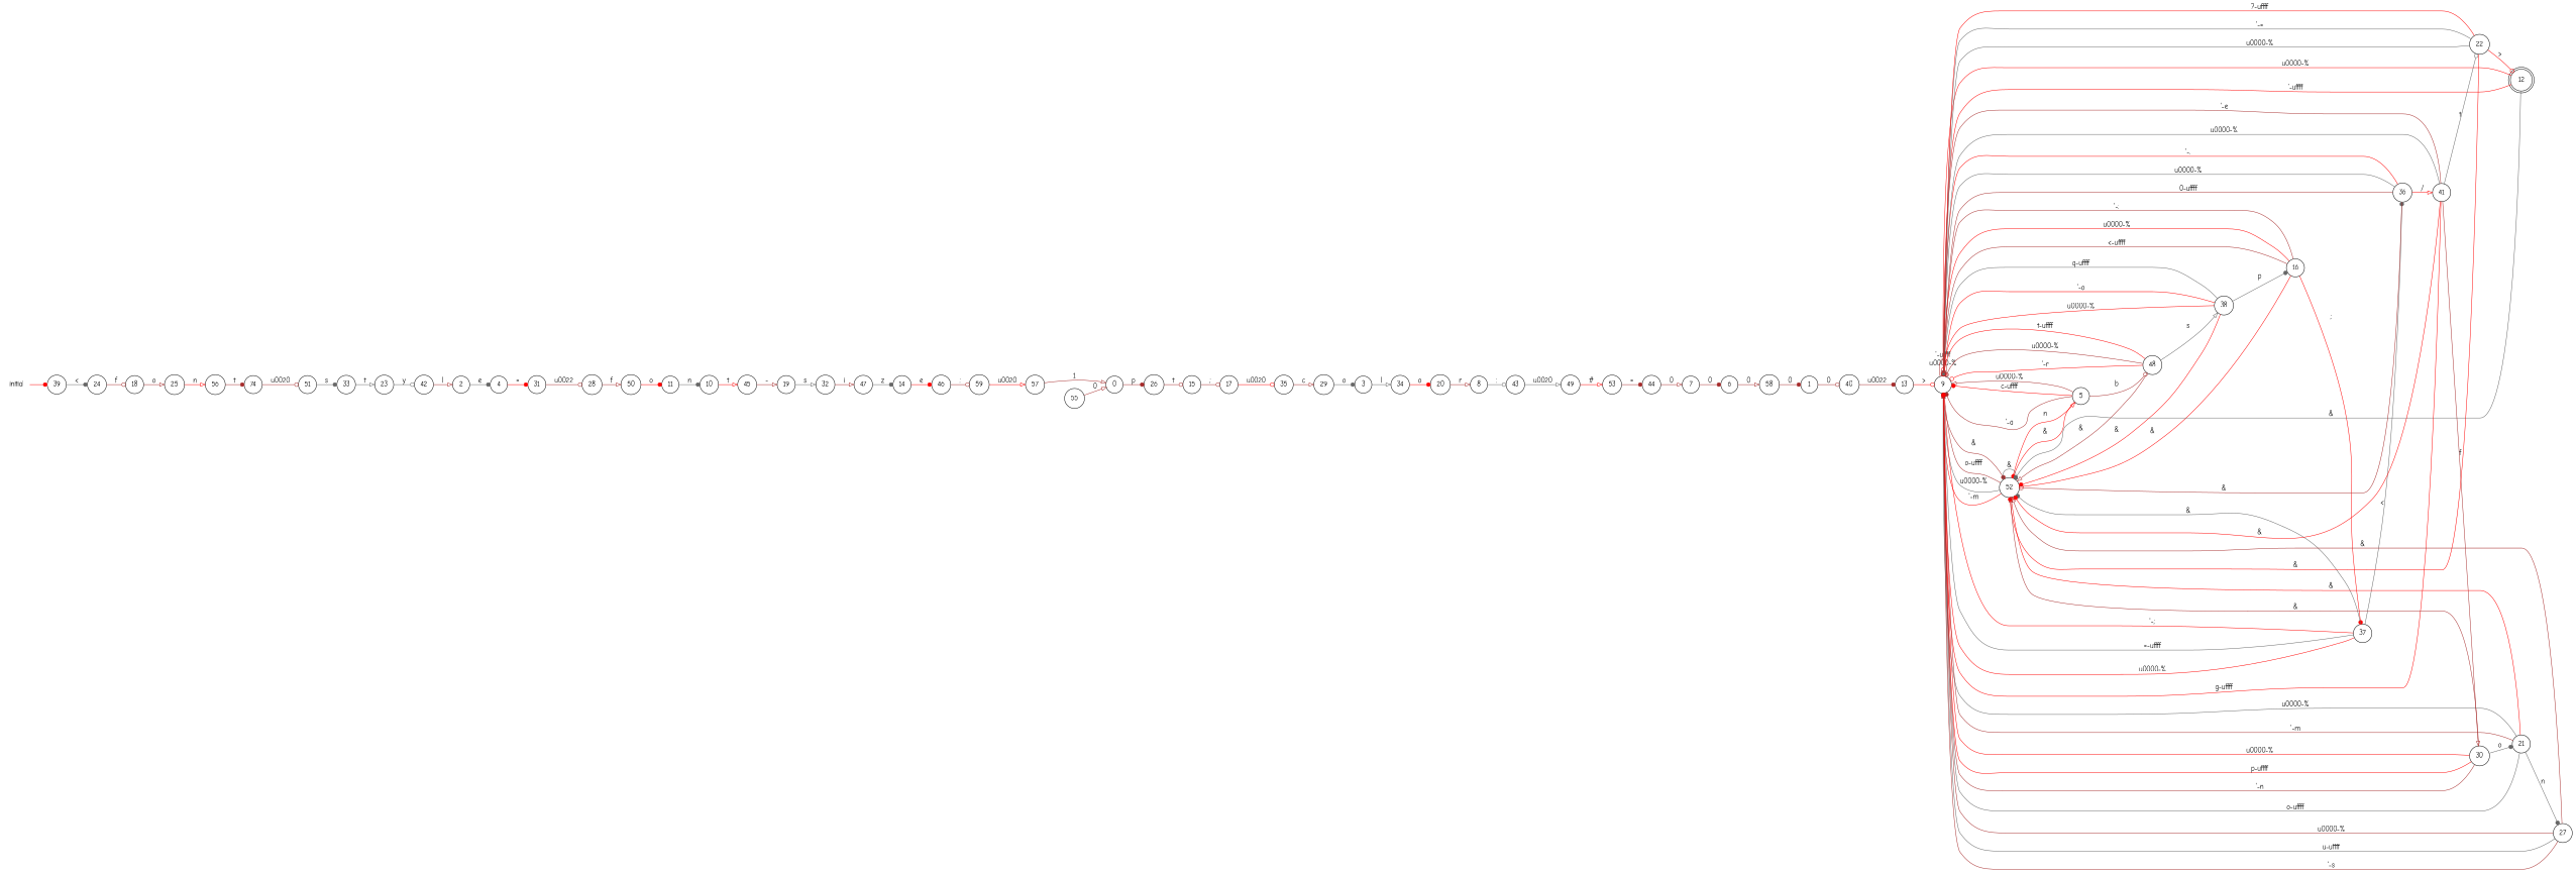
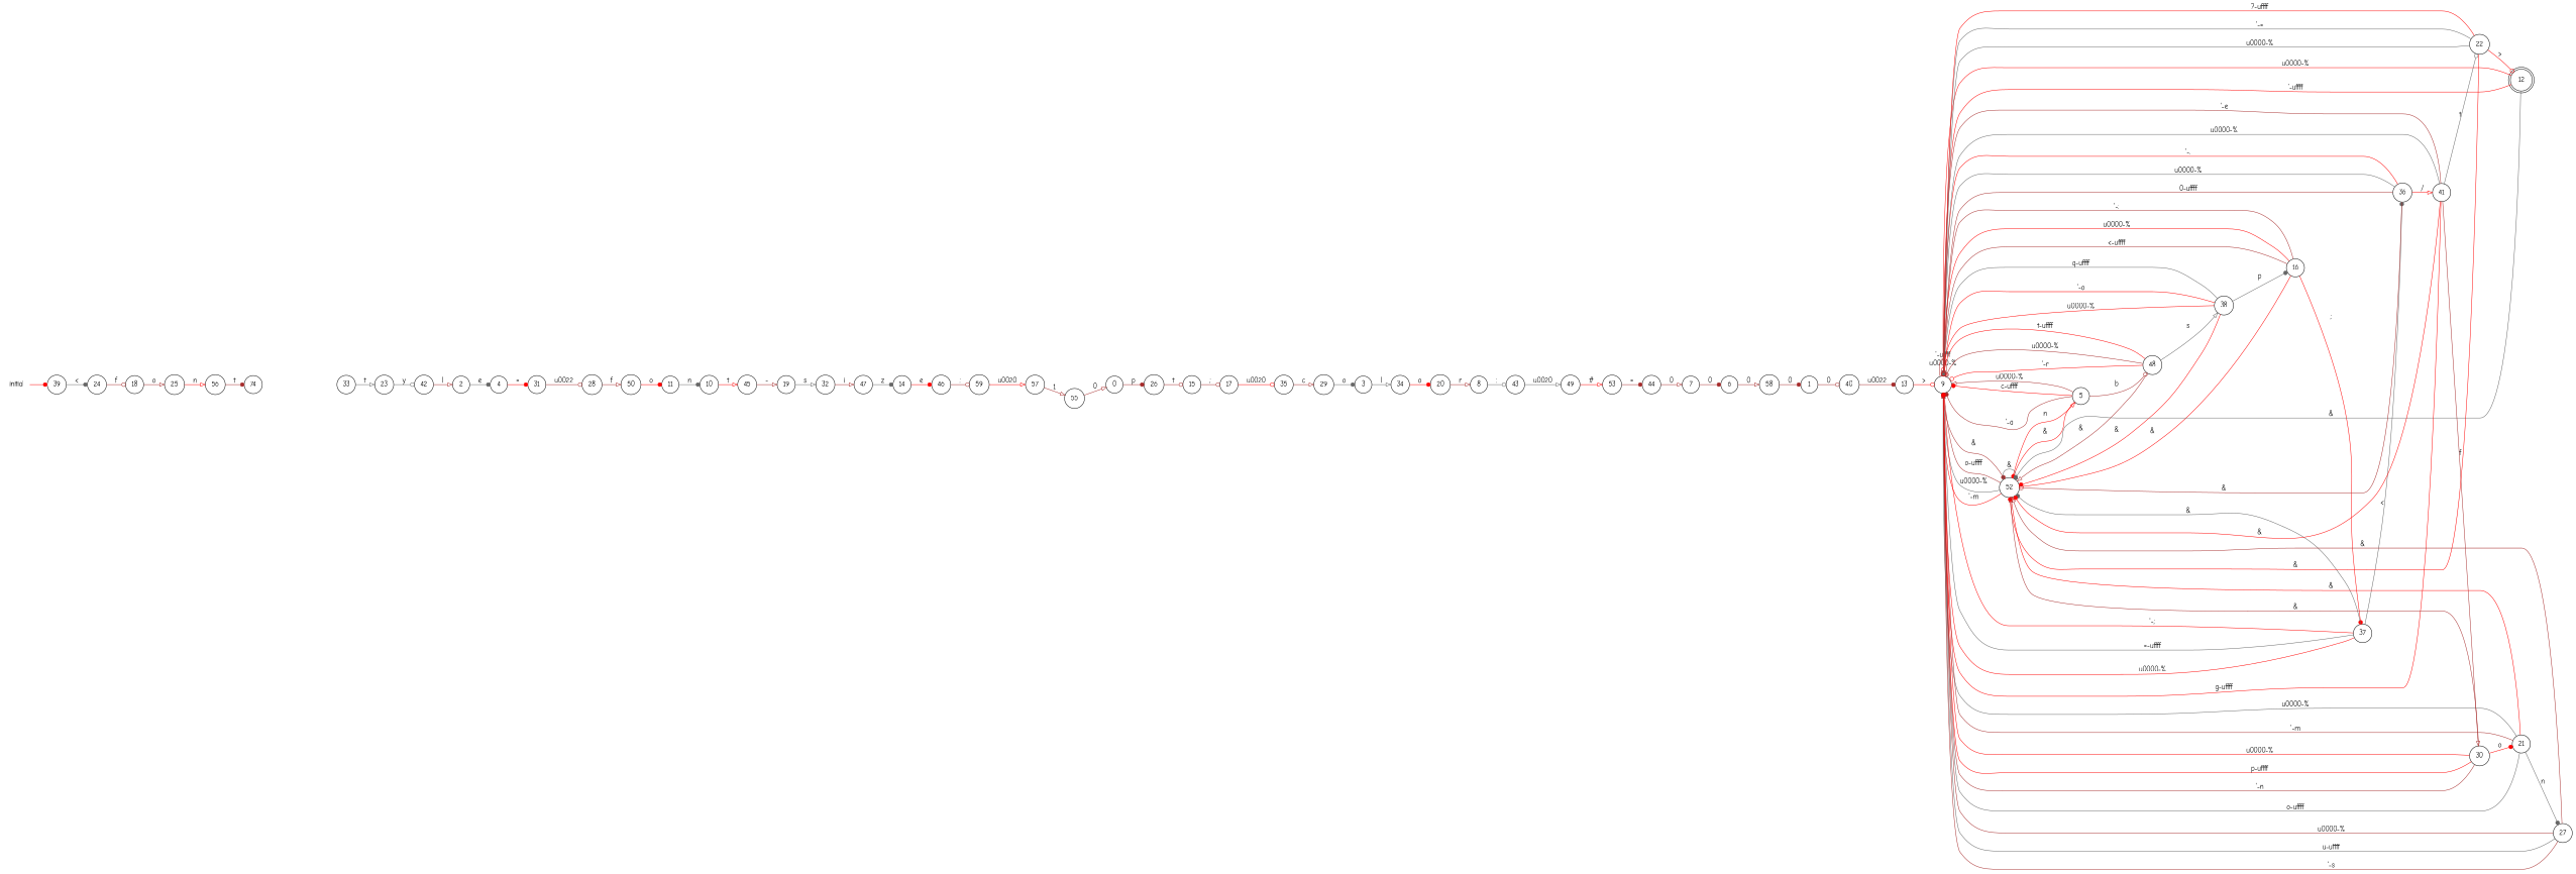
  digraph {
    fontname="Comic Neue"
    rankdir=LR
    node [fontname="Comic Neue" shape=circle]
    edge [arrowhead=dot color=brown fontname="Comic Neue"]
    0
    26
    15
    17
    1
    40
    13
    9
    2
    4
    31
    28
    3
    34
    20
    8
    50
    5
    52
    48
    38
    16
    6
    58
    7
    43
    49
    53
    10
    45
    19
    32
    11
    12 [shape=doublecircle]
    14
    46
    59
    57
    35
    29
    37
    36
    41
    18
    25
    56
    n47 [label=74]
    47
    21
    27
    22
    23
    42
    24
-   51
    30
    33
    39
    initial [shape=plaintext]
    44
    55
    0 -> 26 [label=p]
    26 -> 15 [arrowhead=odot label=t]
    15 -> 17 [arrowhead=odot label=";"]
    17 -> 35 [arrowhead=odot color=red label="\u0020"]
    1 -> 40 [arrowhead=odot label=0]
    40 -> 13 [label="\u0022"]
    13 -> 9 [arrowhead=odot color=red label=">"]
    9 -> 9 [color=red label="\u0000-%"]
    9 -> 9 [arrowhead=odot label="'-\uffff"]
    9 -> 52 [label="&"]
    2 -> 4 [color=gray40 label=e]
    4 -> 31 [color=red label="="]
    31 -> 28 [arrowhead=odot label="\u0022"]
    28 -> 50 [arrowhead=onormal label=f]
    3 -> 34 [arrowhead=onormal color=gray40 label=l]
    34 -> 20 [color=red label=o]
    20 -> 8 [arrowhead=onormal label=r]
    8 -> 43 [arrowhead=odot color=gray40 label=":"]
    50 -> 11 [color=red label=o]
    5 -> 9 [label="'-a"]
    5 -> 9 [arrowhead=onormal label="\u0000-%"]
    5 -> 9 [color=red label="c-\uffff"]
    5 -> 52 [color=red label="&"]
    5 -> 48 [arrowhead=odot label=b]
    52 -> 9 [label="o-\uffff"]
    52 -> 9 [arrowhead=odot color=gray40 label="\u0000-%"]
    52 -> 9 [color=red label="'-m"]
    52 -> 5 [arrowhead=onormal color=red label=n]
    52 -> 52 [color=gray40 label="&"]
    48 -> 9 [color=red label="t-\uffff"]
    48 -> 9 [arrowhead=odot label="\u0000-%"]
    48 -> 9 [arrowhead=odot color=red label="'-r"]
    48 -> 52 [arrowhead=onormal label="&"]
    48 -> 38 [arrowhead=onormal color=gray40 label=s]
    38 -> 9 [color=gray40 label="q-\uffff"]
    38 -> 9 [arrowhead=onormal color=red label="'-o"]
    38 -> 9 [arrowhead=odot color=red label="\u0000-%"]
    38 -> 52 [color=red label="&"]
    38 -> 16 [color=gray40 label=p]
    16 -> 9 [arrowhead=onormal label="<-\uffff"]
    16 -> 9 [label="'-:"]
    16 -> 9 [arrowhead=odot color=red label="\u0000-%"]
    16 -> 52 [arrowhead=odot color=red label="&"]
    16 -> 37 [color=red label=";"]
    6 -> 58 [arrowhead=onormal label=0]
    58 -> 1 [label=0]
    7 -> 6 [label=0]
    43 -> 49 [arrowhead=onormal color=gray40 label="\u0020"]
    49 -> 53 [arrowhead=onormal color=red label="#"]
    53 -> 44 [label="="]
    10 -> 45 [arrowhead=onormal color=red label=t]
    45 -> 19 [arrowhead=onormal label="-"]
    19 -> 32 [arrowhead=onormal color=gray40 label=s]
    32 -> 47 [arrowhead=onormal label=i]
    11 -> 10 [color=gray40 label=n]
    12 -> 9 [color=red label="\u0000-%"]
    12 -> 9 [arrowhead=odot color=red label="'-\uffff"]
    12 -> 52 [color=gray40 label="&"]
    14 -> 46 [color=red label=e]
    46 -> 59 [arrowhead=odot label=":"]
    59 -> 57 [arrowhead=onormal color=red label="\u0020"]
-   57 -> 0 [arrowhead=onormal label=1]
+   57 -> 55 [arrowhead=onormal label=1]
    35 -> 29 [arrowhead=onormal label=c]
    29 -> 3 [color=gray40 label=o]
    37 -> 9 [color=red label="'-;"]
    37 -> 9 [arrowhead=onormal color=gray40 label="=-\uffff"]
    37 -> 9 [arrowhead=onormal color=red label="\u0000-%"]
    37 -> 52 [color=gray40 label="&"]
    37 -> 36 [color=gray40 label="<"]
    36 -> 9 [arrowhead=onormal color=red label="'-."]
    36 -> 9 [color=gray40 label="\u0000-%"]
    36 -> 9 [arrowhead=odot label="0-\uffff"]
    36 -> 52 [arrowhead=odot label="&"]
    36 -> 41 [arrowhead=onormal color=red label="/"]
    41 -> 9 [arrowhead=onormal color=red label="g-\uffff"]
    41 -> 9 [arrowhead=odot label="'-e"]
    41 -> 9 [arrowhead=onormal color=gray40 label="\u0000-%"]
    41 -> 52 [color=red label="&"]
    41 -> 22 [arrowhead=odot color=gray40 label=t]
    41 -> 30 [arrowhead=onormal label=f]
    18 -> 25 [arrowhead=onormal label=o]
    25 -> 56 [arrowhead=onormal color=red label=n]
    56 -> n47 [label=t]
-   n47 -> 51 [arrowhead=odot label="\u0020"]
    47 -> 14 [color=gray40 label=z]
    21 -> 9 [arrowhead=onormal color=gray40 label="o-\uffff"]
    21 -> 9 [color=gray40 label="\u0000-%"]
    21 -> 9 [label="'-m"]
    21 -> 52 [arrowhead=odot color=red label="&"]
    21 -> 27 [color=gray40 label=n]
    27 -> 9 [arrowhead=odot label="\u0000-%"]
    27 -> 9 [color=gray40 label="u-\uffff"]
    27 -> 9 [label="'-s"]
    27 -> 52 [arrowhead=onormal label="&"]
    22 -> 9 [arrowhead=odot color=gray40 label="'-="]
    22 -> 9 [arrowhead=onormal color=gray40 label="\u0000-%"]
    22 -> 9 [arrowhead=odot color=red label="?-\uffff"]
    22 -> 52 [color=red label="&"]
    22 -> 12 [arrowhead=odot color=red label=">"]
    23 -> 42 [arrowhead=odot color=gray40 label=y]
    42 -> 2 [arrowhead=onormal label=l]
    24 -> 18 [arrowhead=odot label=f]
-   51 -> 33 [color=gray40 label=s]
    30 -> 9 [arrowhead=odot color=red label="p-\uffff"]
    30 -> 9 [arrowhead=odot label="'-n"]
    30 -> 9 [color=red label="\u0000-%"]
    30 -> 52 [arrowhead=onormal label="&"]
-   30 -> 21 [color=gray40 label=o]
+   30 -> 21 [color=red label=o]
    33 -> 23 [arrowhead=onormal color=gray40 label=t]
    39 -> 24 [color=gray40 label="<"]
    initial -> 39 [color=red]
    44 -> 7 [arrowhead=onormal label=0]
    55 -> 0 [arrowhead=onormal label=0]
  }
